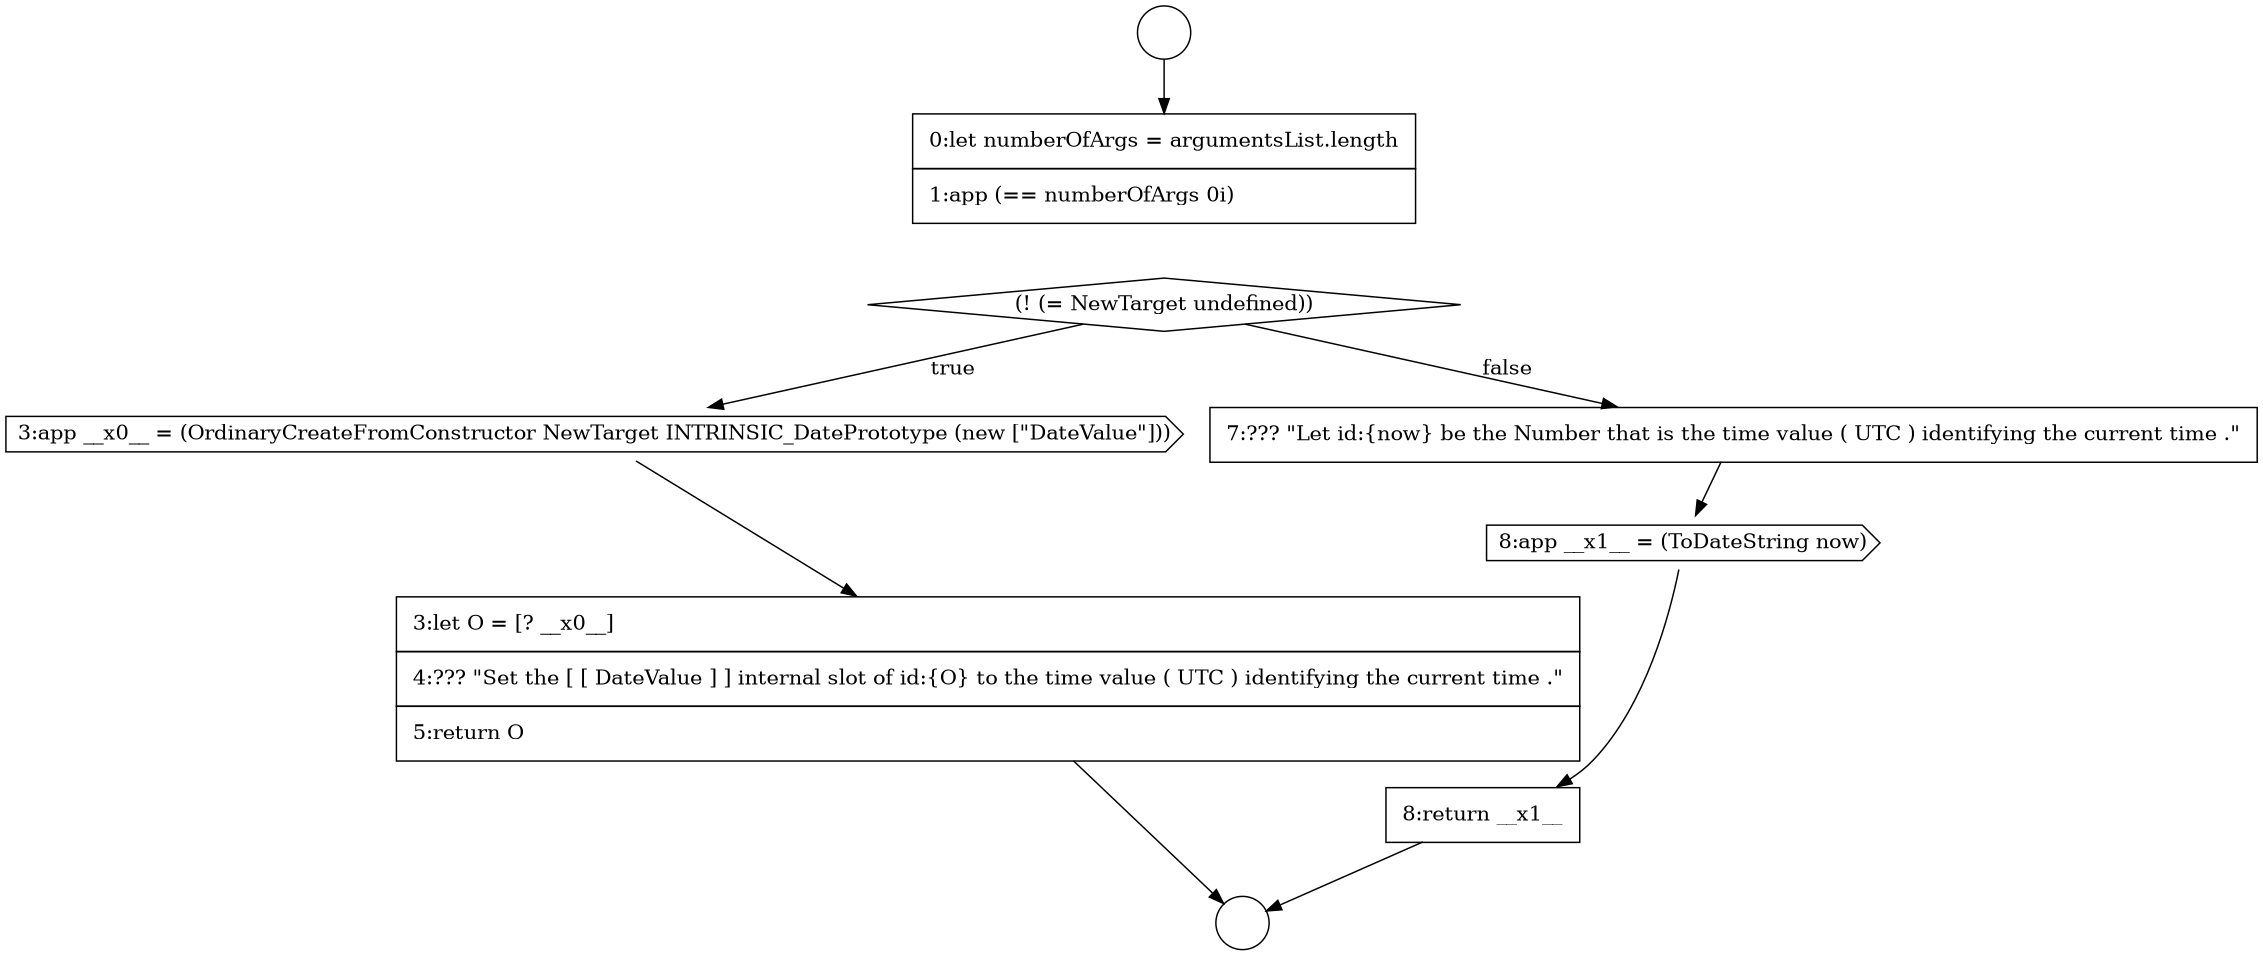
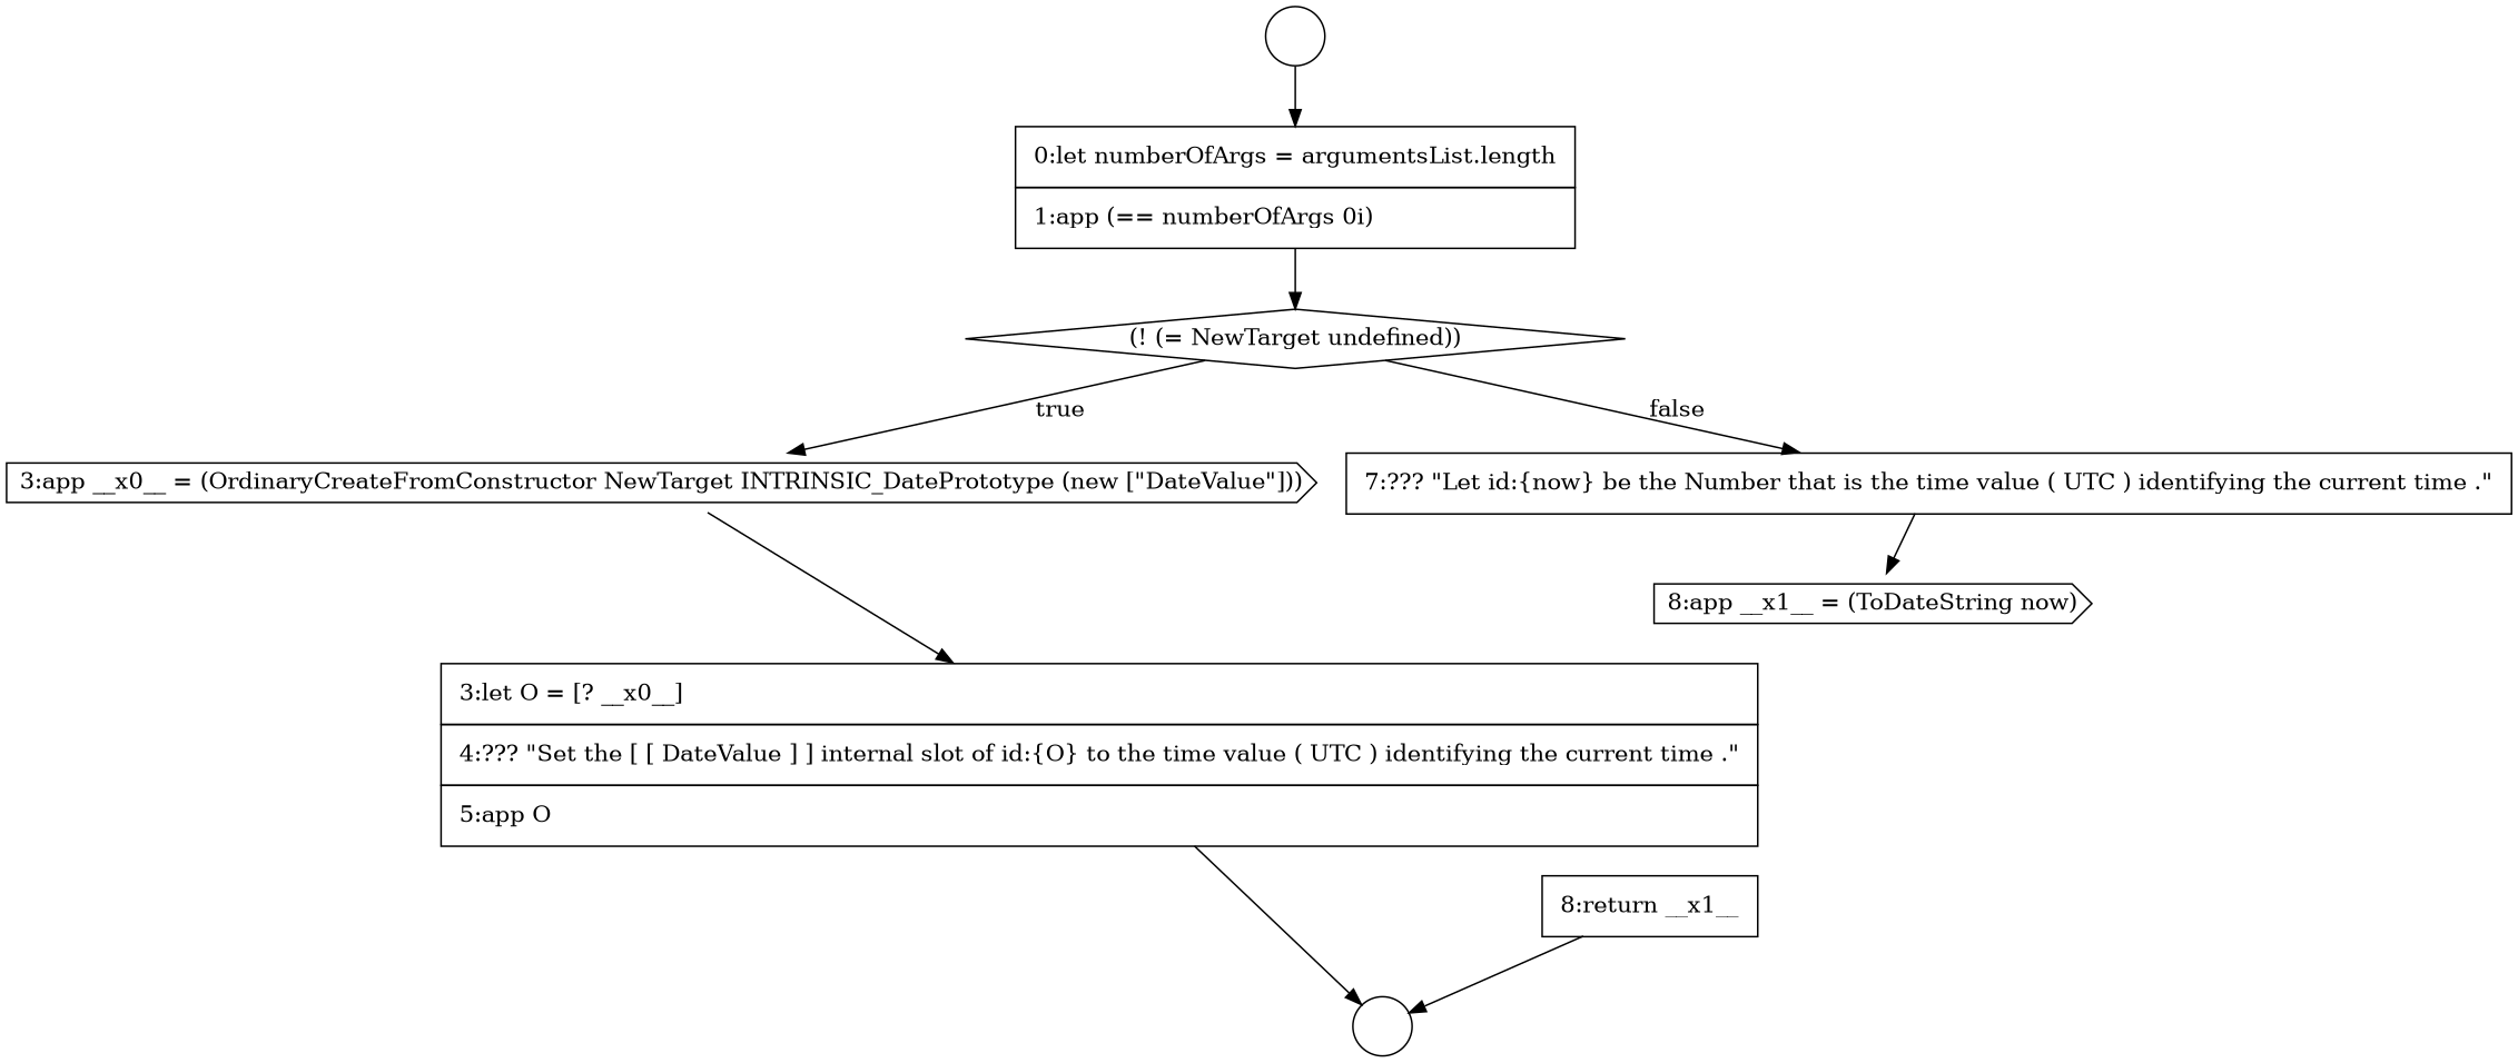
  digraph {
    node [color=black fillcolor=white shape=none style=filled]
    edge [color=black]
    n1 [label=<<font color="black">3:app __x0__ = (OrdinaryCreateFromConstructor NewTarget INTRINSIC_DatePrototype (new [&quot;DateValue&quot;]))</font>> shape=cds]
-   n2 [label=<<font color="black">     <table border="0" cellborder="1" cellspacing="0" cellpadding="10">       <tr><td align="left">3:let O = [? __x0__]</td></tr>       <tr><td align="left">4:??? &quot;Set the [ [ DateValue ] ] internal slot of id:{O} to the time value ( UTC ) identifying the current time .&quot;</td></tr>       <tr><td align="left">5:return O</td></tr>     </table>   </font>> margin=0]
+   n2 [label=<<font color="black">     <table border="0" cellborder="1" cellspacing="0" cellpadding="10">       <tr><td align="left">3:let O = [? __x0__]</td></tr>       <tr><td align="left">4:??? &quot;Set the [ [ DateValue ] ] internal slot of id:{O} to the time value ( UTC ) identifying the current time .&quot;</td></tr>       <tr><td align="left">5:app O</td></tr>     </table>   </font>> margin=0]
    n3 [label=" " shape=circle]
    n4 [label=" " shape=circle]
    n5 [label=<<font color="black">     <table border="0" cellborder="1" cellspacing="0" cellpadding="10">       <tr><td align="left">0:let numberOfArgs = argumentsList.length</td></tr>       <tr><td align="left">1:app (== numberOfArgs 0i)</td></tr>     </table>   </font>> margin=0]
    n6 [label=<<font color="black">(! (= NewTarget undefined))</font>> shape=diamond]
    n7 [label=<<font color="black">8:app __x1__ = (ToDateString now)</font>> shape=cds]
    n8 [label=<<font color="black">     <table border="0" cellborder="1" cellspacing="0" cellpadding="10">       <tr><td align="left">8:return __x1__</td></tr>     </table>   </font>> margin=0]
    n9 [label=<<font color="black">     <table border="0" cellborder="1" cellspacing="0" cellpadding="10">       <tr><td align="left">7:??? &quot;Let id:{now} be the Number that is the time value ( UTC ) identifying the current time .&quot;</td></tr>     </table>   </font>> margin=0]
    n1 -> n2
    n2 -> n3
    n4 -> n5
+   n5 -> n6
    n6 -> n1 [label=<<font color="black">true</font>>]
    n6 -> n9 [label=<<font color="black">false</font>>]
-   n7 -> n8
    n8 -> n3
    n9 -> n7
  }
